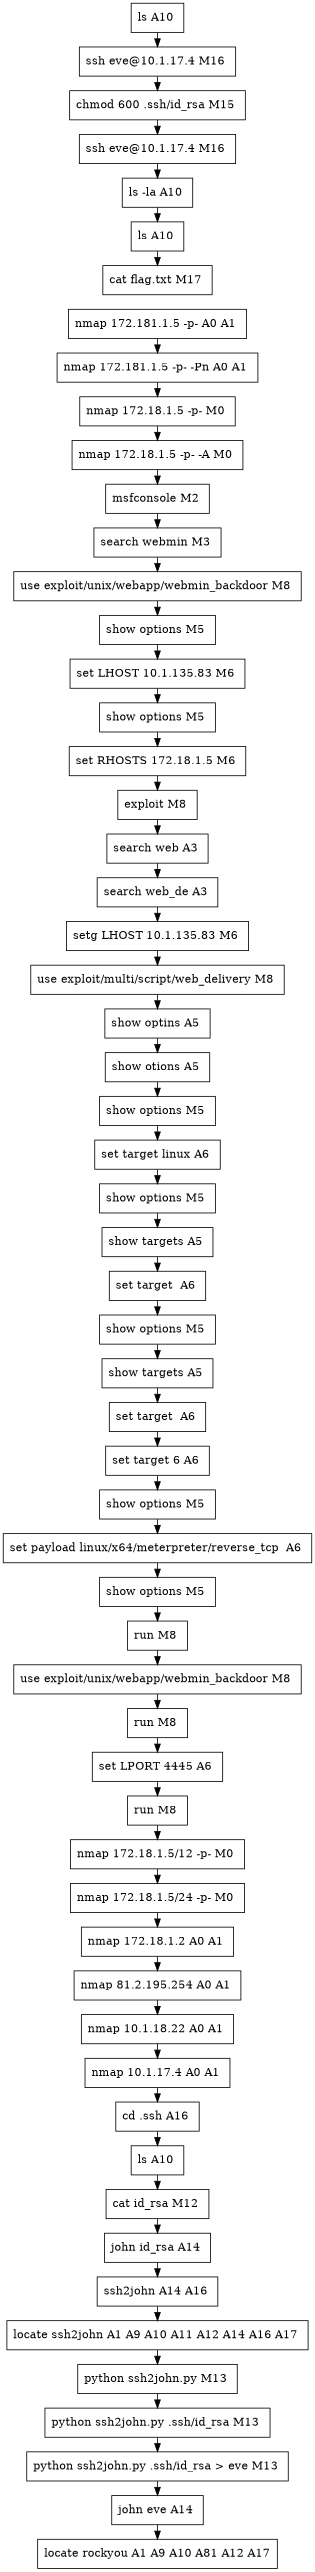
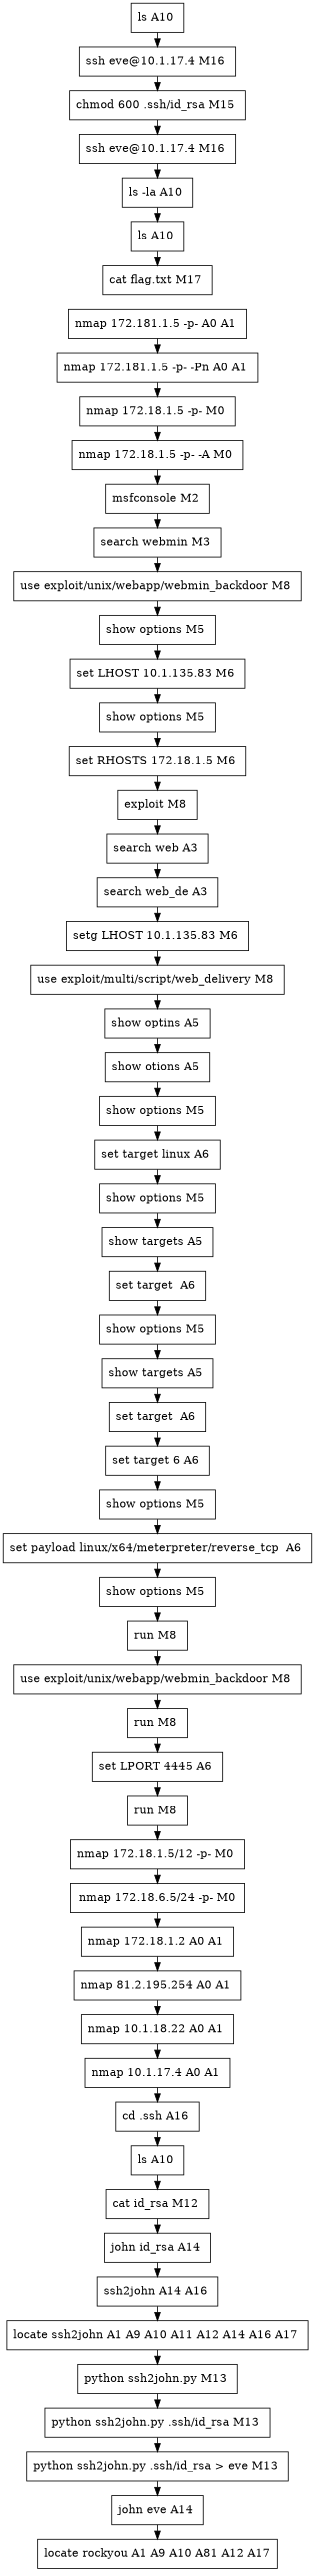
  digraph {
    rankdir=LR
    node [shape=box]
    edge [constraint=false]
    n1 [label="nmap 172.181.1.5 -p- A0 A1 "]
    n2 [label="nmap 172.181.1.5 -p- -Pn A0 A1 "]
    n3 [label="nmap 172.18.1.5 -p- M0 "]
    n4 [label="nmap 172.18.1.5 -p- -A M0 "]
    n5 [label="msfconsole M2 "]
    n6 [label="search webmin M3 "]
    n7 [label="use exploit/unix/webapp/webmin_backdoor M8 "]
    n8 [label="show options M5 "]
    n9 [label="set LHOST 10.1.135.83 M6 "]
    n10 [label="show options M5 "]
    n11 [label="set RHOSTS 172.18.1.5 M6 "]
    n12 [label="exploit M8 "]
    n13 [label="search web A3 "]
    n14 [label="search web_de A3 "]
    n15 [label="setg LHOST 10.1.135.83 M6 "]
    n16 [label="use exploit/multi/script/web_delivery M8 "]
    n17 [label="show optins A5 "]
    n18 [label="show otions A5 "]
    n19 [label="show options M5 "]
    n20 [label="set target linux A6 "]
    n21 [label="show options M5 "]
    n22 [label="show targets A5 "]
    n23 [label="set target  A6 "]
    n24 [label="show options M5 "]
    n25 [label="show targets A5 "]
    n26 [label="set target  A6 "]
    n27 [label="set target 6 A6 "]
    n28 [label="show options M5 "]
    n29 [label="set payload linux/x64/meterpreter/reverse_tcp  A6 "]
    n30 [label="show options M5 "]
    n31 [label="run M8 "]
    n32 [label="use exploit/unix/webapp/webmin_backdoor M8 "]
    n33 [label="run M8 "]
    n34 [label="set LPORT 4445 A6 "]
    n35 [label="run M8 "]
    n36 [label="nmap 172.18.1.5/12 -p- M0 "]
-   n37 [label="nmap 172.18.1.5/24 -p- M0 "]
+   n37 [label="nmap 172.18.6.5/24 -p- M0"]
    n38 [label="nmap 172.18.1.2 A0 A1 "]
    n39 [label="nmap 81.2.195.254 A0 A1 "]
    n40 [label="nmap 10.1.18.22 A0 A1 "]
    n41 [label="nmap 10.1.17.4 A0 A1 "]
    n42 [label="cd .ssh A16 "]
    n43 [label="ls A10 "]
    n44 [label="cat id_rsa M12 "]
    n45 [label="john id_rsa A14 "]
    n46 [label="ssh2john A14 A16 "]
    n47 [label="locate ssh2john A1 A9 A10 A11 A12 A14 A16 A17 "]
    n48 [label="python ssh2john.py M13 "]
    n49 [label="python ssh2john.py .ssh/id_rsa M13 "]
    n50 [label="python ssh2john.py .ssh/id_rsa > eve M13 "]
    n51 [label="john eve A14 "]
    n52 [label="locate rockyou A1 A9 A10 A81 A12 A17"]
    n53 [label="ls A10 "]
    n54 [label="ssh eve@10.1.17.4 M16 "]
    n55 [label="chmod 600 .ssh/id_rsa M15 "]
    n56 [label="ssh eve@10.1.17.4 M16 "]
    n57 [label="ls -la A10 "]
    n58 [label="ls A10 "]
    n59 [label="cat flag.txt M17 "]
    n1 -> n2
    n2 -> n3
    n3 -> n4
    n4 -> n5
    n5 -> n6
    n6 -> n7
    n7 -> n8
    n8 -> n9
    n9 -> n10
    n10 -> n11
    n11 -> n12
    n12 -> n13
    n13 -> n14
    n14 -> n15
    n15 -> n16
    n16 -> n17
    n17 -> n18
    n18 -> n19
    n19 -> n20
    n20 -> n21
    n21 -> n22
    n22 -> n23
    n23 -> n24
    n24 -> n25
    n25 -> n26
    n26 -> n27
    n27 -> n28
    n28 -> n29
    n29 -> n30
    n30 -> n31
    n31 -> n32
    n32 -> n33
    n33 -> n34
    n34 -> n35
    n35 -> n36
    n36 -> n37
    n37 -> n38
    n38 -> n39
    n39 -> n40
    n40 -> n41
    n41 -> n42
    n42 -> n43
    n43 -> n44
    n44 -> n45
    n45 -> n46
    n46 -> n47
    n47 -> n48
    n48 -> n49
    n49 -> n50
    n50 -> n51
    n51 -> n52
    n53 -> n54
    n54 -> n55
    n55 -> n56
    n56 -> n57
    n57 -> n58
    n58 -> n59
  }
